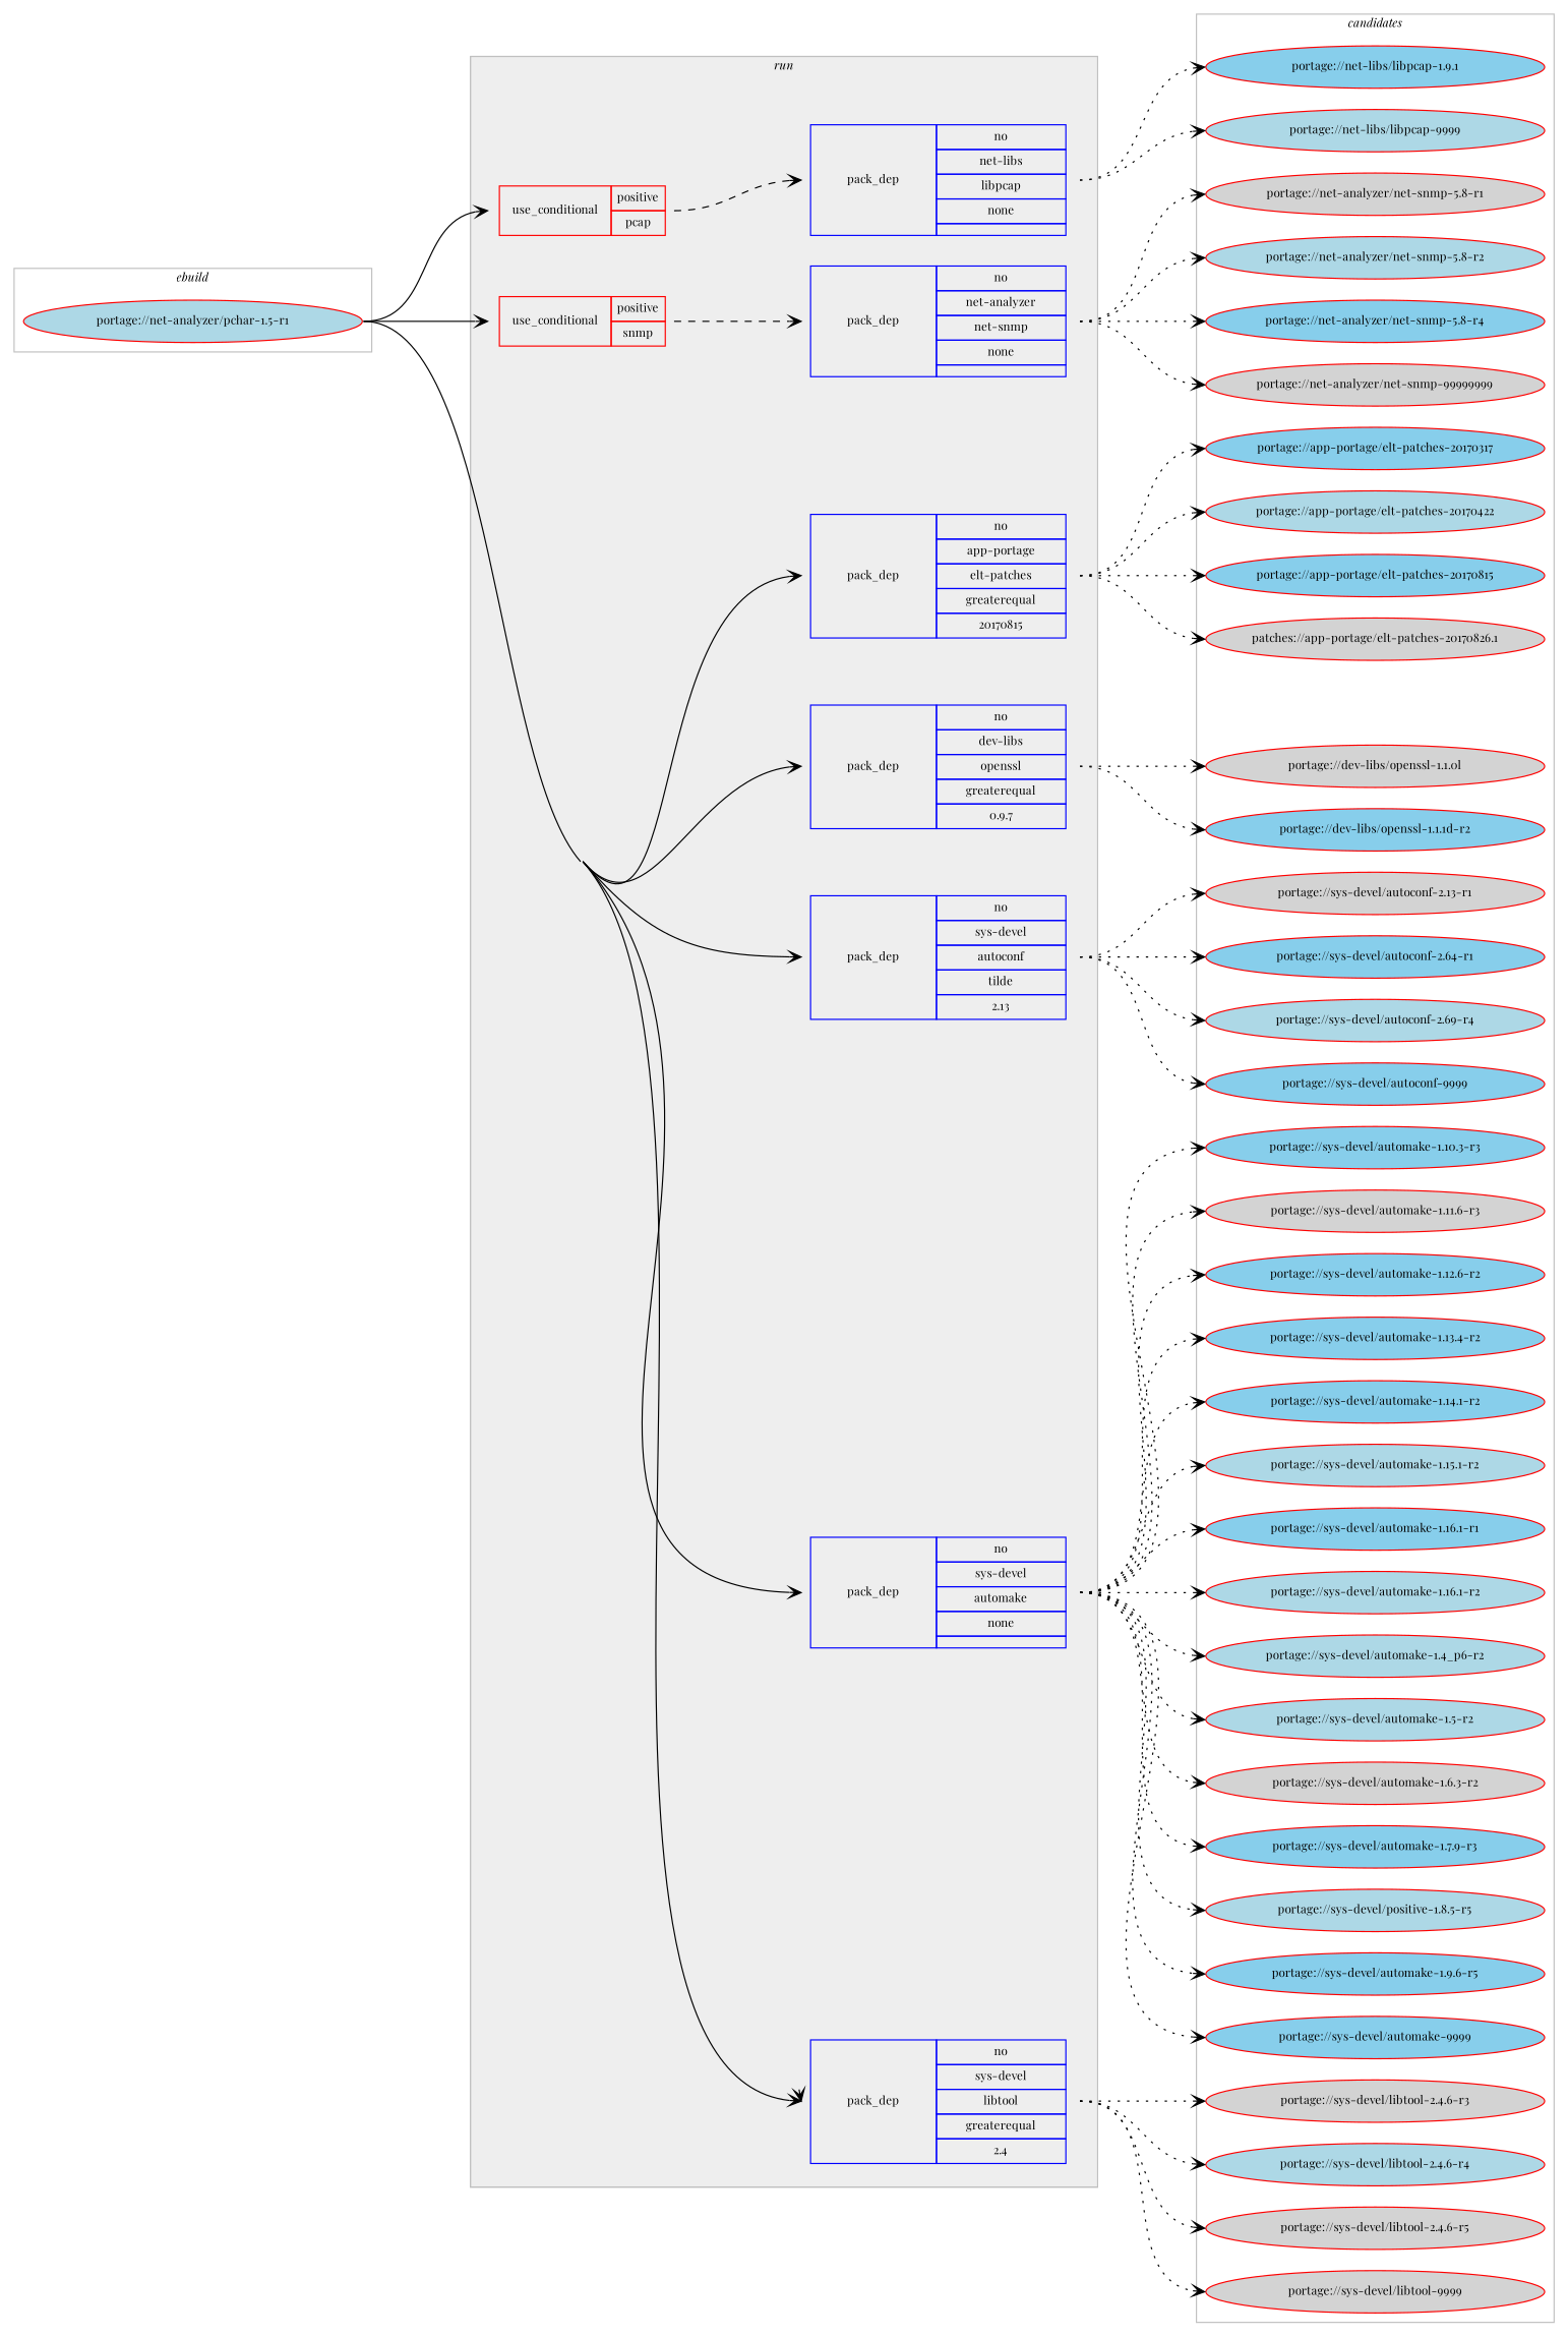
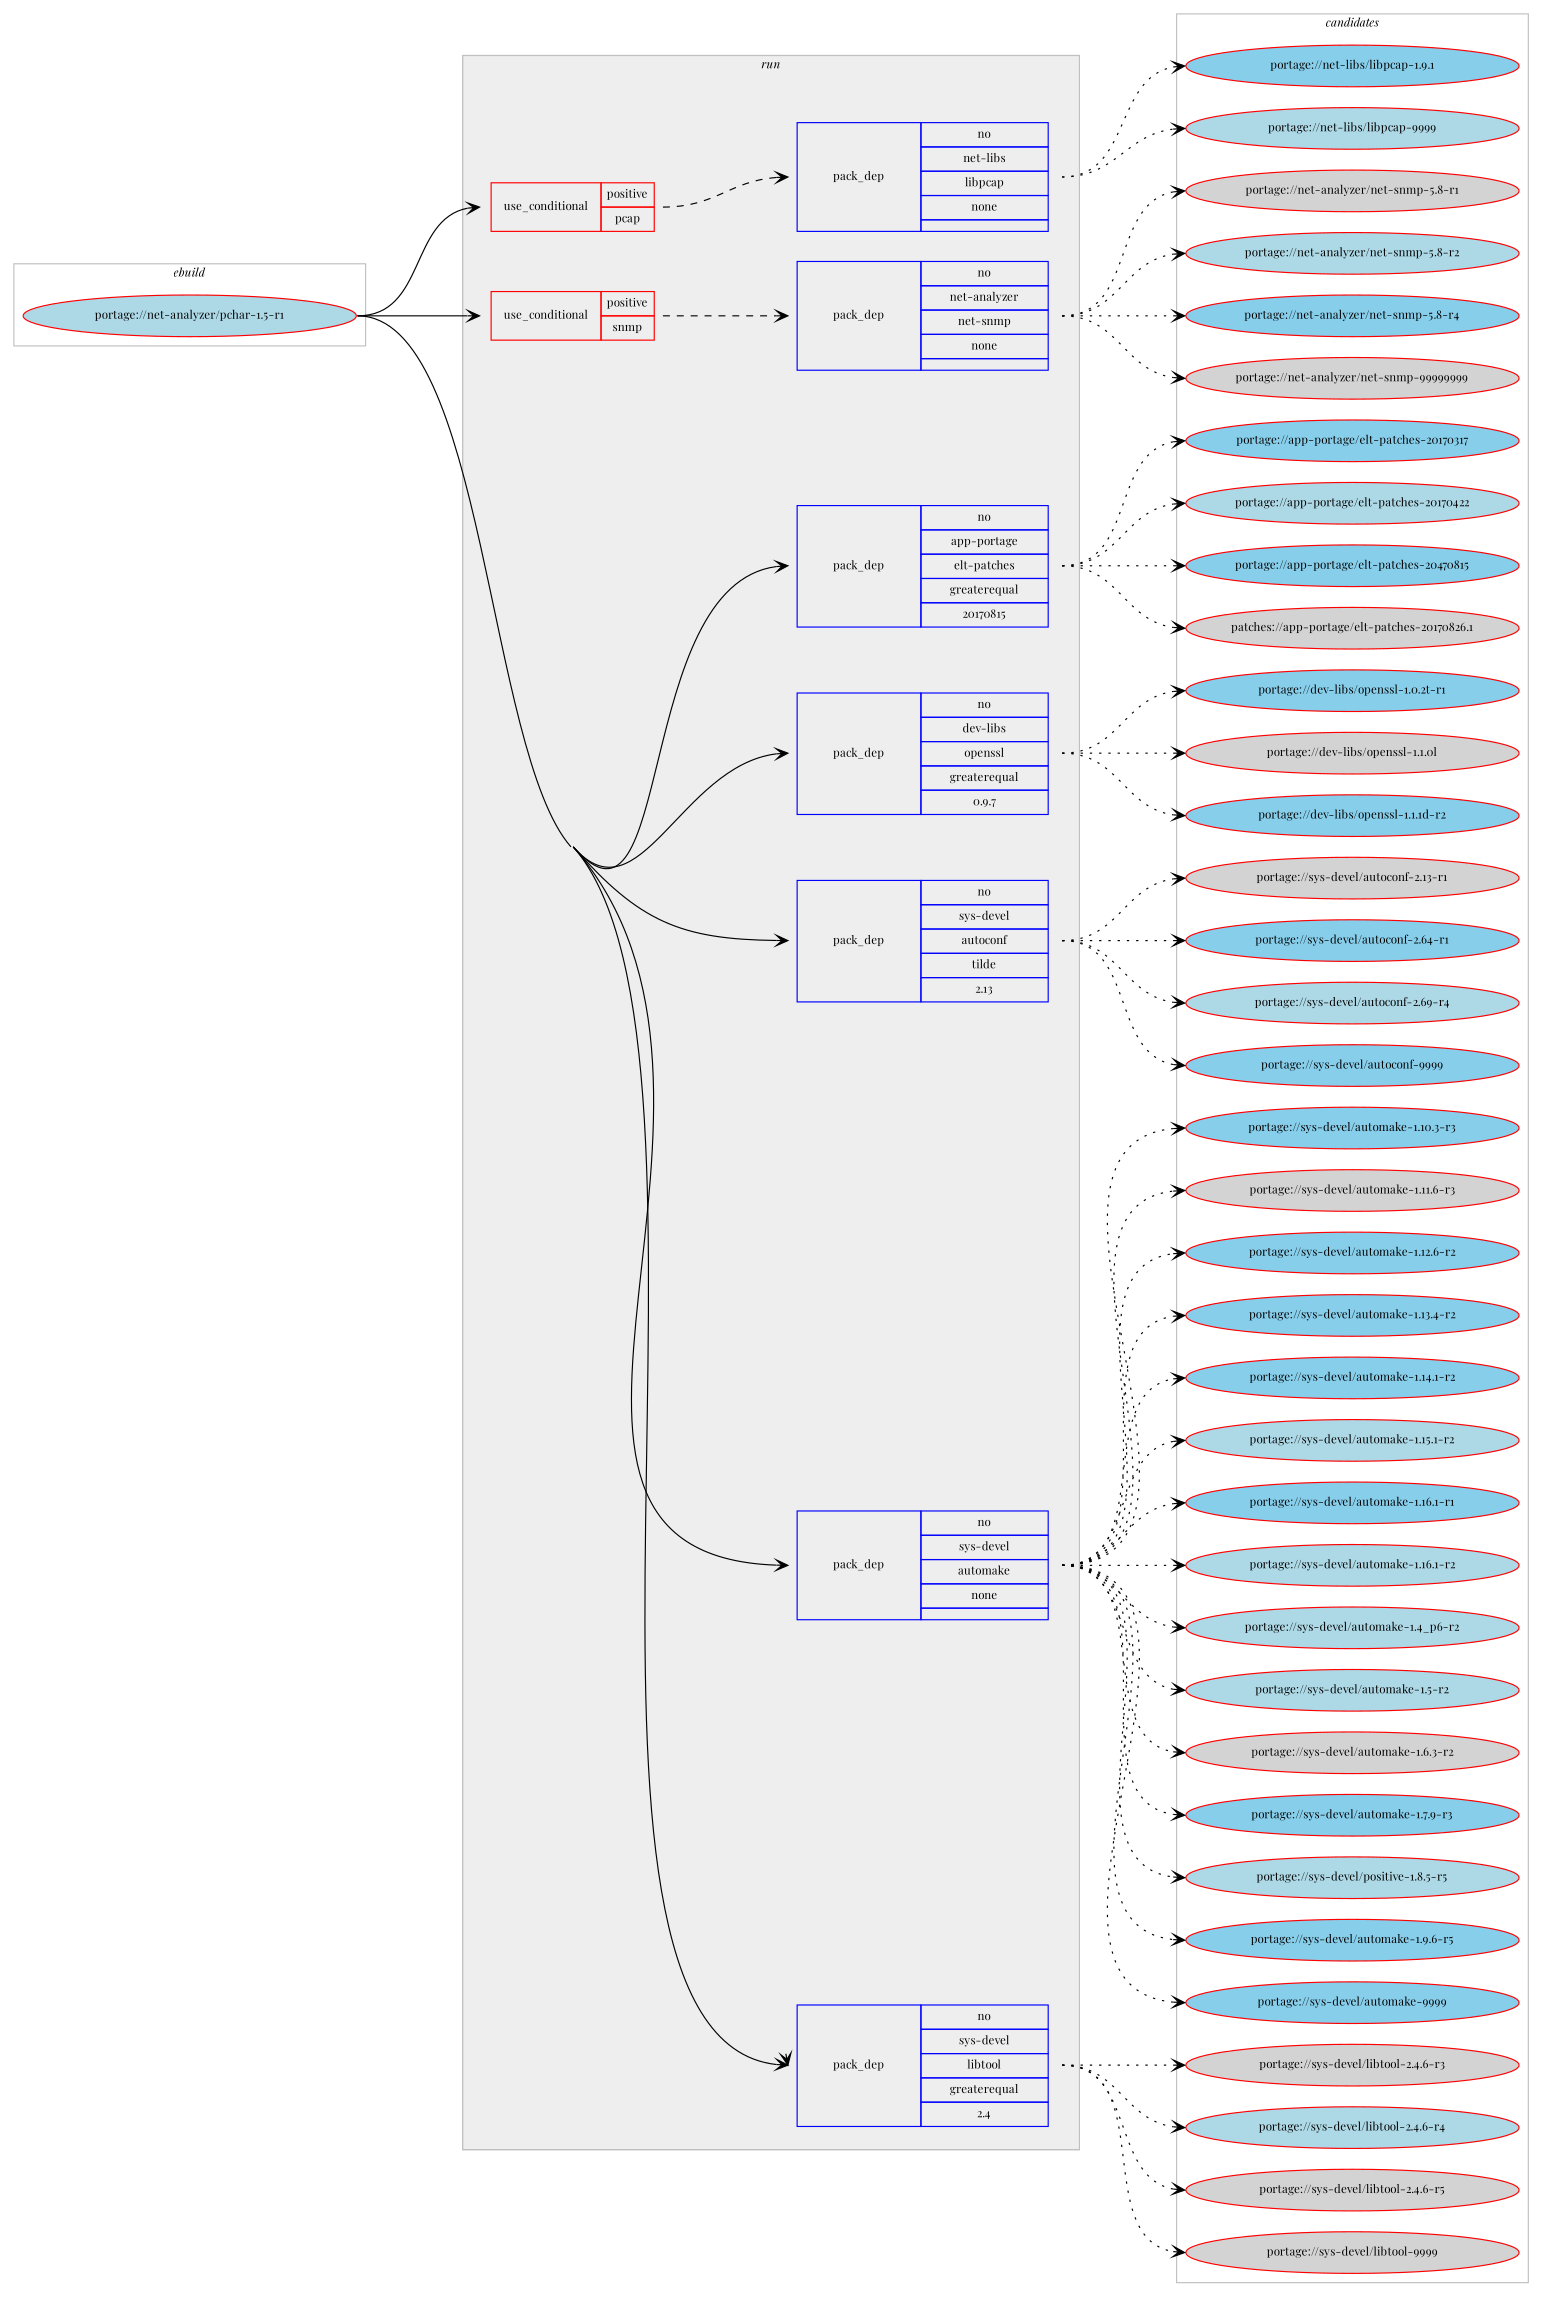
  digraph {
    compound=true
    concentrate=true
    fontname="Playfair Display"
    fontsize=10
    newrank=true
    rankdir=LR
    ranksep=1.5
    node [color=red fillcolor=skyblue fontname="Playfair Display" fontsize=10 style=filled]
    edge [arrowhead=vee fontname="Playfair Display" headport=w style=dotted tailport=e weight=100]
    n1 [fillcolor=lightblue label="portage://net-analyzer/pchar-1.5-r1" width=4]
    n2 [color=blue label=<<TABLE BORDER="0" CELLBORDER="1" CELLSPACING="0" CELLPADDING="4" WIDTH="220"><TR><TD ROWSPAN="6" CELLPADDING="30">pack_dep</TD></TR><TR><TD WIDTH="110">no</TD></TR><TR><TD>net-libs</TD></TR><TR><TD>libpcap</TD></TR><TR><TD>none</TD></TR><TR><TD></TD></TR></TABLE>> shape=none fillcolor="" style=""]
    n3 [label=<<TABLE BORDER="0" CELLBORDER="1" CELLSPACING="0" CELLPADDING="4"><TR><TD ROWSPAN="3" CELLPADDING="10">use_conditional</TD></TR><TR><TD>positive</TD></TR><TR><TD>pcap</TD></TR></TABLE>> shape=none fillcolor="" style=""]
    n4 [color=blue label=<<TABLE BORDER="0" CELLBORDER="1" CELLSPACING="0" CELLPADDING="4" WIDTH="220"><TR><TD ROWSPAN="6" CELLPADDING="30">pack_dep</TD></TR><TR><TD WIDTH="110">no</TD></TR><TR><TD>net-analyzer</TD></TR><TR><TD>net-snmp</TD></TR><TR><TD>none</TD></TR><TR><TD></TD></TR></TABLE>> shape=none fillcolor="" style=""]
    n5 [label=<<TABLE BORDER="0" CELLBORDER="1" CELLSPACING="0" CELLPADDING="4"><TR><TD ROWSPAN="3" CELLPADDING="10">use_conditional</TD></TR><TR><TD>positive</TD></TR><TR><TD>snmp</TD></TR></TABLE>> shape=none fillcolor="" style=""]
    n6 [color=blue label=<<TABLE BORDER="0" CELLBORDER="1" CELLSPACING="0" CELLPADDING="4" WIDTH="220"><TR><TD ROWSPAN="6" CELLPADDING="30">pack_dep</TD></TR><TR><TD WIDTH="110">no</TD></TR><TR><TD>app-portage</TD></TR><TR><TD>elt-patches</TD></TR><TR><TD>greaterequal</TD></TR><TR><TD>20170815</TD></TR></TABLE>> shape=none fillcolor="" style=""]
    n7 [color=blue label=<<TABLE BORDER="0" CELLBORDER="1" CELLSPACING="0" CELLPADDING="4" WIDTH="220"><TR><TD ROWSPAN="6" CELLPADDING="30">pack_dep</TD></TR><TR><TD WIDTH="110">no</TD></TR><TR><TD>dev-libs</TD></TR><TR><TD>openssl</TD></TR><TR><TD>greaterequal</TD></TR><TR><TD>0.9.7</TD></TR></TABLE>> shape=none fillcolor="" style=""]
    n8 [color=blue label=<<TABLE BORDER="0" CELLBORDER="1" CELLSPACING="0" CELLPADDING="4" WIDTH="220"><TR><TD ROWSPAN="6" CELLPADDING="30">pack_dep</TD></TR><TR><TD WIDTH="110">no</TD></TR><TR><TD>sys-devel</TD></TR><TR><TD>autoconf</TD></TR><TR><TD>tilde</TD></TR><TR><TD>2.13</TD></TR></TABLE>> shape=none fillcolor="" style=""]
    n9 [color=blue label=<<TABLE BORDER="0" CELLBORDER="1" CELLSPACING="0" CELLPADDING="4" WIDTH="220"><TR><TD ROWSPAN="6" CELLPADDING="30">pack_dep</TD></TR><TR><TD WIDTH="110">no</TD></TR><TR><TD>sys-devel</TD></TR><TR><TD>automake</TD></TR><TR><TD>none</TD></TR><TR><TD></TD></TR></TABLE>> shape=none fillcolor="" style=""]
    n10 [color=blue label=<<TABLE BORDER="0" CELLBORDER="1" CELLSPACING="0" CELLPADDING="4" WIDTH="220"><TR><TD ROWSPAN="6" CELLPADDING="30">pack_dep</TD></TR><TR><TD WIDTH="110">no</TD></TR><TR><TD>sys-devel</TD></TR><TR><TD>libtool</TD></TR><TR><TD>greaterequal</TD></TR><TR><TD>2.4</TD></TR></TABLE>> shape=none fillcolor="" style=""]
    n11 [label="portage://net-libs/libpcap-1.9.1" width=4]
    n12 [fillcolor=lightblue label="portage://net-libs/libpcap-9999" width=4]
    n13 [fillcolor=lightgrey label="portage://net-analyzer/net-snmp-5.8-r1" width=4]
    n14 [fillcolor=lightblue label="portage://net-analyzer/net-snmp-5.8-r2" width=4]
    n15 [label="portage://net-analyzer/net-snmp-5.8-r4" width=4]
    n16 [fillcolor=lightgrey label="portage://net-analyzer/net-snmp-99999999" width=4]
    n17 [label="portage://app-portage/elt-patches-20170317" width=4]
    n18 [fillcolor=lightblue label="portage://app-portage/elt-patches-20170422" width=4]
-   n19 [label="portage://app-portage/elt-patches-20170815" width=4]
+   n19 [label="portage://app-portage/elt-patches-20470815" width=4]
    n20 [fillcolor=lightgrey label="patches://app-portage/elt-patches-20170826.1" width=4]
+   n21 [label="portage://dev-libs/openssl-1.0.2t-r1" width=4]
    n22 [fillcolor=lightgrey label="portage://dev-libs/openssl-1.1.0l" width=4]
    n23 [label="portage://dev-libs/openssl-1.1.1d-r2" width=4]
    n24 [fillcolor=lightgrey label="portage://sys-devel/autoconf-2.13-r1" width=4]
    n25 [label="portage://sys-devel/autoconf-2.64-r1" width=4]
    n26 [fillcolor=lightblue label="portage://sys-devel/autoconf-2.69-r4" width=4]
    n27 [label="portage://sys-devel/autoconf-9999" width=4]
    n28 [label="portage://sys-devel/automake-1.10.3-r3" width=4]
    n29 [fillcolor=lightgrey label="portage://sys-devel/automake-1.11.6-r3" width=4]
    n30 [label="portage://sys-devel/automake-1.12.6-r2" width=4]
    n31 [label="portage://sys-devel/automake-1.13.4-r2" width=4]
    n32 [label="portage://sys-devel/automake-1.14.1-r2" width=4]
    n33 [fillcolor=lightblue label="portage://sys-devel/automake-1.15.1-r2" width=4]
    n34 [label="portage://sys-devel/automake-1.16.1-r1" width=4]
    n35 [fillcolor=lightblue label="portage://sys-devel/automake-1.16.1-r2" width=4]
    n36 [fillcolor=lightblue label="portage://sys-devel/automake-1.4_p6-r2" width=4]
    n37 [fillcolor=lightblue label="portage://sys-devel/automake-1.5-r2" width=4]
    n38 [fillcolor=lightgrey label="portage://sys-devel/automake-1.6.3-r2" width=4]
    n39 [label="portage://sys-devel/automake-1.7.9-r3" width=4]
    n40 [fillcolor=lightblue label="portage://sys-devel/positive-1.8.5-r5" width=4]
    n41 [label="portage://sys-devel/automake-1.9.6-r5" width=4]
    n42 [label="portage://sys-devel/automake-9999" width=4]
    n43 [fillcolor=lightgrey label="portage://sys-devel/libtool-2.4.6-r3" width=4]
    n44 [fillcolor=lightblue label="portage://sys-devel/libtool-2.4.6-r4" width=4]
    n45 [fillcolor=lightgrey label="portage://sys-devel/libtool-2.4.6-r5" width=4]
    n46 [fillcolor=lightgrey label="portage://sys-devel/libtool-9999" width=4]
    subgraph cluster_1 {
      color=gray
      label=<<i>ebuild</i>>
      rank=same
      n1
    }
    subgraph cluster_2 {
      color=gray
      label=<<i>dependencies</i>>
      subgraph cluster_3 {
        color=gray
        fillcolor="#eeeeee"
        label=<<i>compile</i>>
        style=filled
        subgraph sub_4 {
          color=gray
          fillcolor="#eeeeee"
          label=<<i>compile</i>>
          style=filled
          n5
          subgraph sub_5 {
            color=gray
            fillcolor="#eeeeee"
            label=<<i>compile</i>>
            style=filled
            n4
          }
        }
        subgraph sub_6 {
          color=gray
          fillcolor="#eeeeee"
          label=<<i>compile</i>>
          style=filled
          n3
          subgraph sub_7 {
            color=gray
            fillcolor="#eeeeee"
            label=<<i>compile</i>>
            style=filled
            n2
          }
        }
        subgraph sub_8 {
          color=gray
          fillcolor="#eeeeee"
          label=<<i>compile</i>>
          style=filled
          n6
        }
        subgraph sub_9 {
          color=gray
          fillcolor="#eeeeee"
          label=<<i>compile</i>>
          style=filled
          n7
        }
        subgraph sub_10 {
          color=gray
          fillcolor="#eeeeee"
          label=<<i>compile</i>>
          style=filled
          n8
        }
        subgraph sub_11 {
          color=gray
          fillcolor="#eeeeee"
          label=<<i>compile</i>>
          style=filled
          n9
        }
        subgraph sub_12 {
          color=gray
          fillcolor="#eeeeee"
          label=<<i>compile</i>>
          style=filled
          n10
        }
      }
      subgraph cluster_13 {
        color=gray
        fillcolor="#eeeeee"
        label=<<i>compile and run</i>>
        style=filled
      }
      subgraph cluster_14 {
        color=gray
        fillcolor="#eeeeee"
        label=<<i>run</i>>
        style=filled
      }
    }
    subgraph cluster_15 {
      color=gray
      label=<<i>candidates</i>>
      rank=same
      subgraph sub_16 {
        color=black
        label=<<i>candidates</i>>
        nodesep=1
        rank=same
        n11
        n12
      }
      subgraph sub_17 {
        color=black
        label=<<i>candidates</i>>
        nodesep=1
        rank=same
        n13
        n14
        n15
        n16
      }
      subgraph sub_18 {
        color=black
        label=<<i>candidates</i>>
        nodesep=1
        rank=same
        n17
        n18
        n19
        n20
      }
      subgraph sub_19 {
        color=black
        label=<<i>candidates</i>>
        nodesep=1
        rank=same
+       n21
        n22
        n23
      }
      subgraph sub_20 {
        color=black
        label=<<i>candidates</i>>
        nodesep=1
        rank=same
        n24
        n25
        n26
        n27
      }
      subgraph sub_21 {
        color=black
        label=<<i>candidates</i>>
        nodesep=1
        rank=same
        n28
        n29
        n30
        n31
        n32
        n33
        n34
        n35
        n36
        n37
        n38
        n39
        n40
        n41
        n42
      }
      subgraph sub_22 {
        color=black
        label=<<i>candidates</i>>
        nodesep=1
        rank=same
        n43
        n44
        n45
        n46
      }
    }
    n1 -> n3 [style=solid weight=20]
    n1 -> n5 [style=solid weight=20]
    n1 -> n6 [style=solid weight=20]
    n1 -> n7 [style=solid weight=20]
    n1 -> n8 [style=solid weight=20]
    n1 -> n9 [style=solid weight=20]
    n1 -> n10 [style=solid weight=20]
    n2 -> n11
    n2 -> n12
    n3 -> n2 [style=dashed weight=20]
    n4 -> n13
    n4 -> n14
    n4 -> n15
    n4 -> n16
    n5 -> n4 [style=dashed weight=20]
    n6 -> n17
    n6 -> n18
    n6 -> n19
    n6 -> n20
+   n7 -> n21
    n7 -> n22
    n7 -> n23
    n8 -> n24
    n8 -> n25
    n8 -> n26
    n8 -> n27
    n9 -> n28
    n9 -> n29
    n9 -> n30
    n9 -> n31
    n9 -> n32
    n9 -> n33
    n9 -> n34
    n9 -> n35
    n9 -> n36
    n9 -> n37
    n9 -> n38
    n9 -> n39
    n9 -> n40
    n9 -> n41
    n9 -> n42
    n10 -> n43
    n10 -> n44
    n10 -> n45
    n10 -> n46
  }
